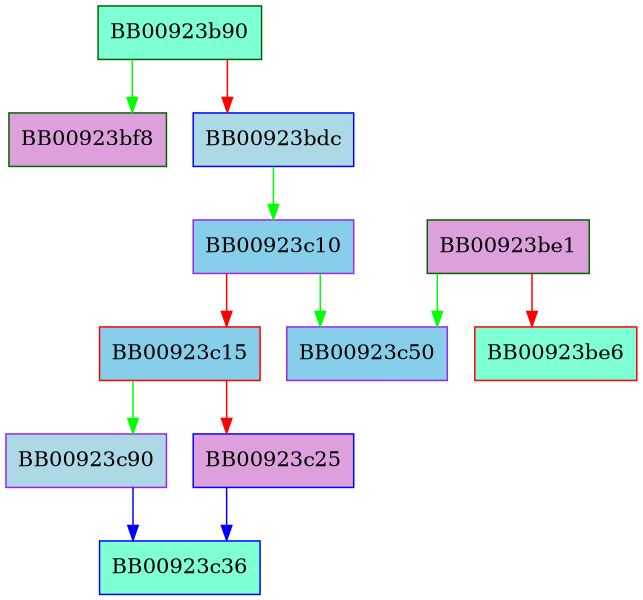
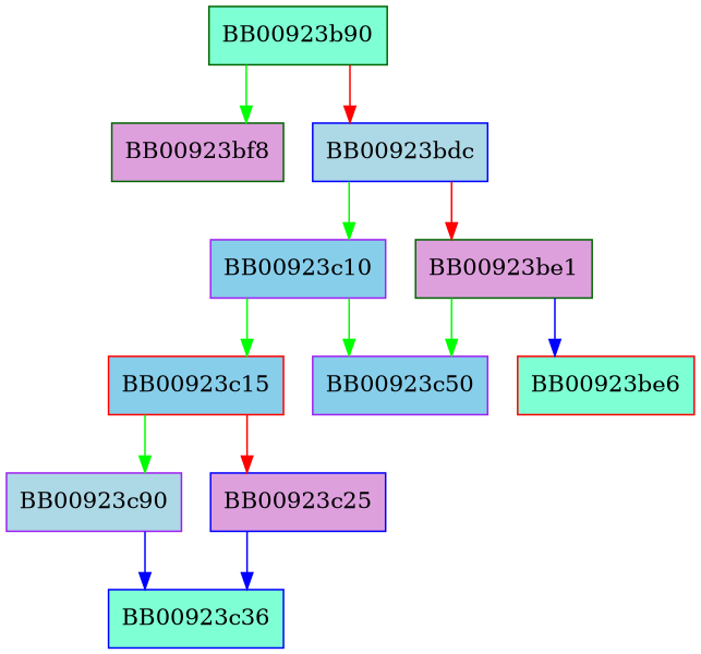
  digraph {
    splines=ortho
    node [color=darkgreen fillcolor=aquamarine shape=box style=filled]
    edge [color=green]
    BB00923b90
    BB00923bf8 [fillcolor=plum]
    BB00923bdc [color=blue fillcolor=lightblue]
    BB00923c10 [color=purple fillcolor=skyblue]
    BB00923be1 [fillcolor=plum]
    BB00923c50 [color=purple fillcolor=skyblue]
    BB00923c15 [color=red fillcolor=skyblue]
    BB00923be6 [color=red]
    BB00923c90 [color=purple fillcolor=lightblue]
    BB00923c25 [color=blue fillcolor=plum]
    BB00923c36 [color=blue]
    BB00923b90 -> BB00923bf8
    BB00923b90 -> BB00923bdc [color=red]
    BB00923bdc -> BB00923c10
+   BB00923bdc -> BB00923be1 [color=red]
    BB00923c10 -> BB00923c50
-   BB00923c10 -> BB00923c15 [color=red]
+   BB00923c10 -> BB00923c15
    BB00923be1 -> BB00923c50
-   BB00923be1 -> BB00923be6 [color=red]
+   BB00923be1 -> BB00923be6 [color=blue]
    BB00923c15 -> BB00923c90
    BB00923c15 -> BB00923c25 [color=red]
    BB00923c90 -> BB00923c36 [color=blue]
    BB00923c25 -> BB00923c36 [color=blue]
  }
